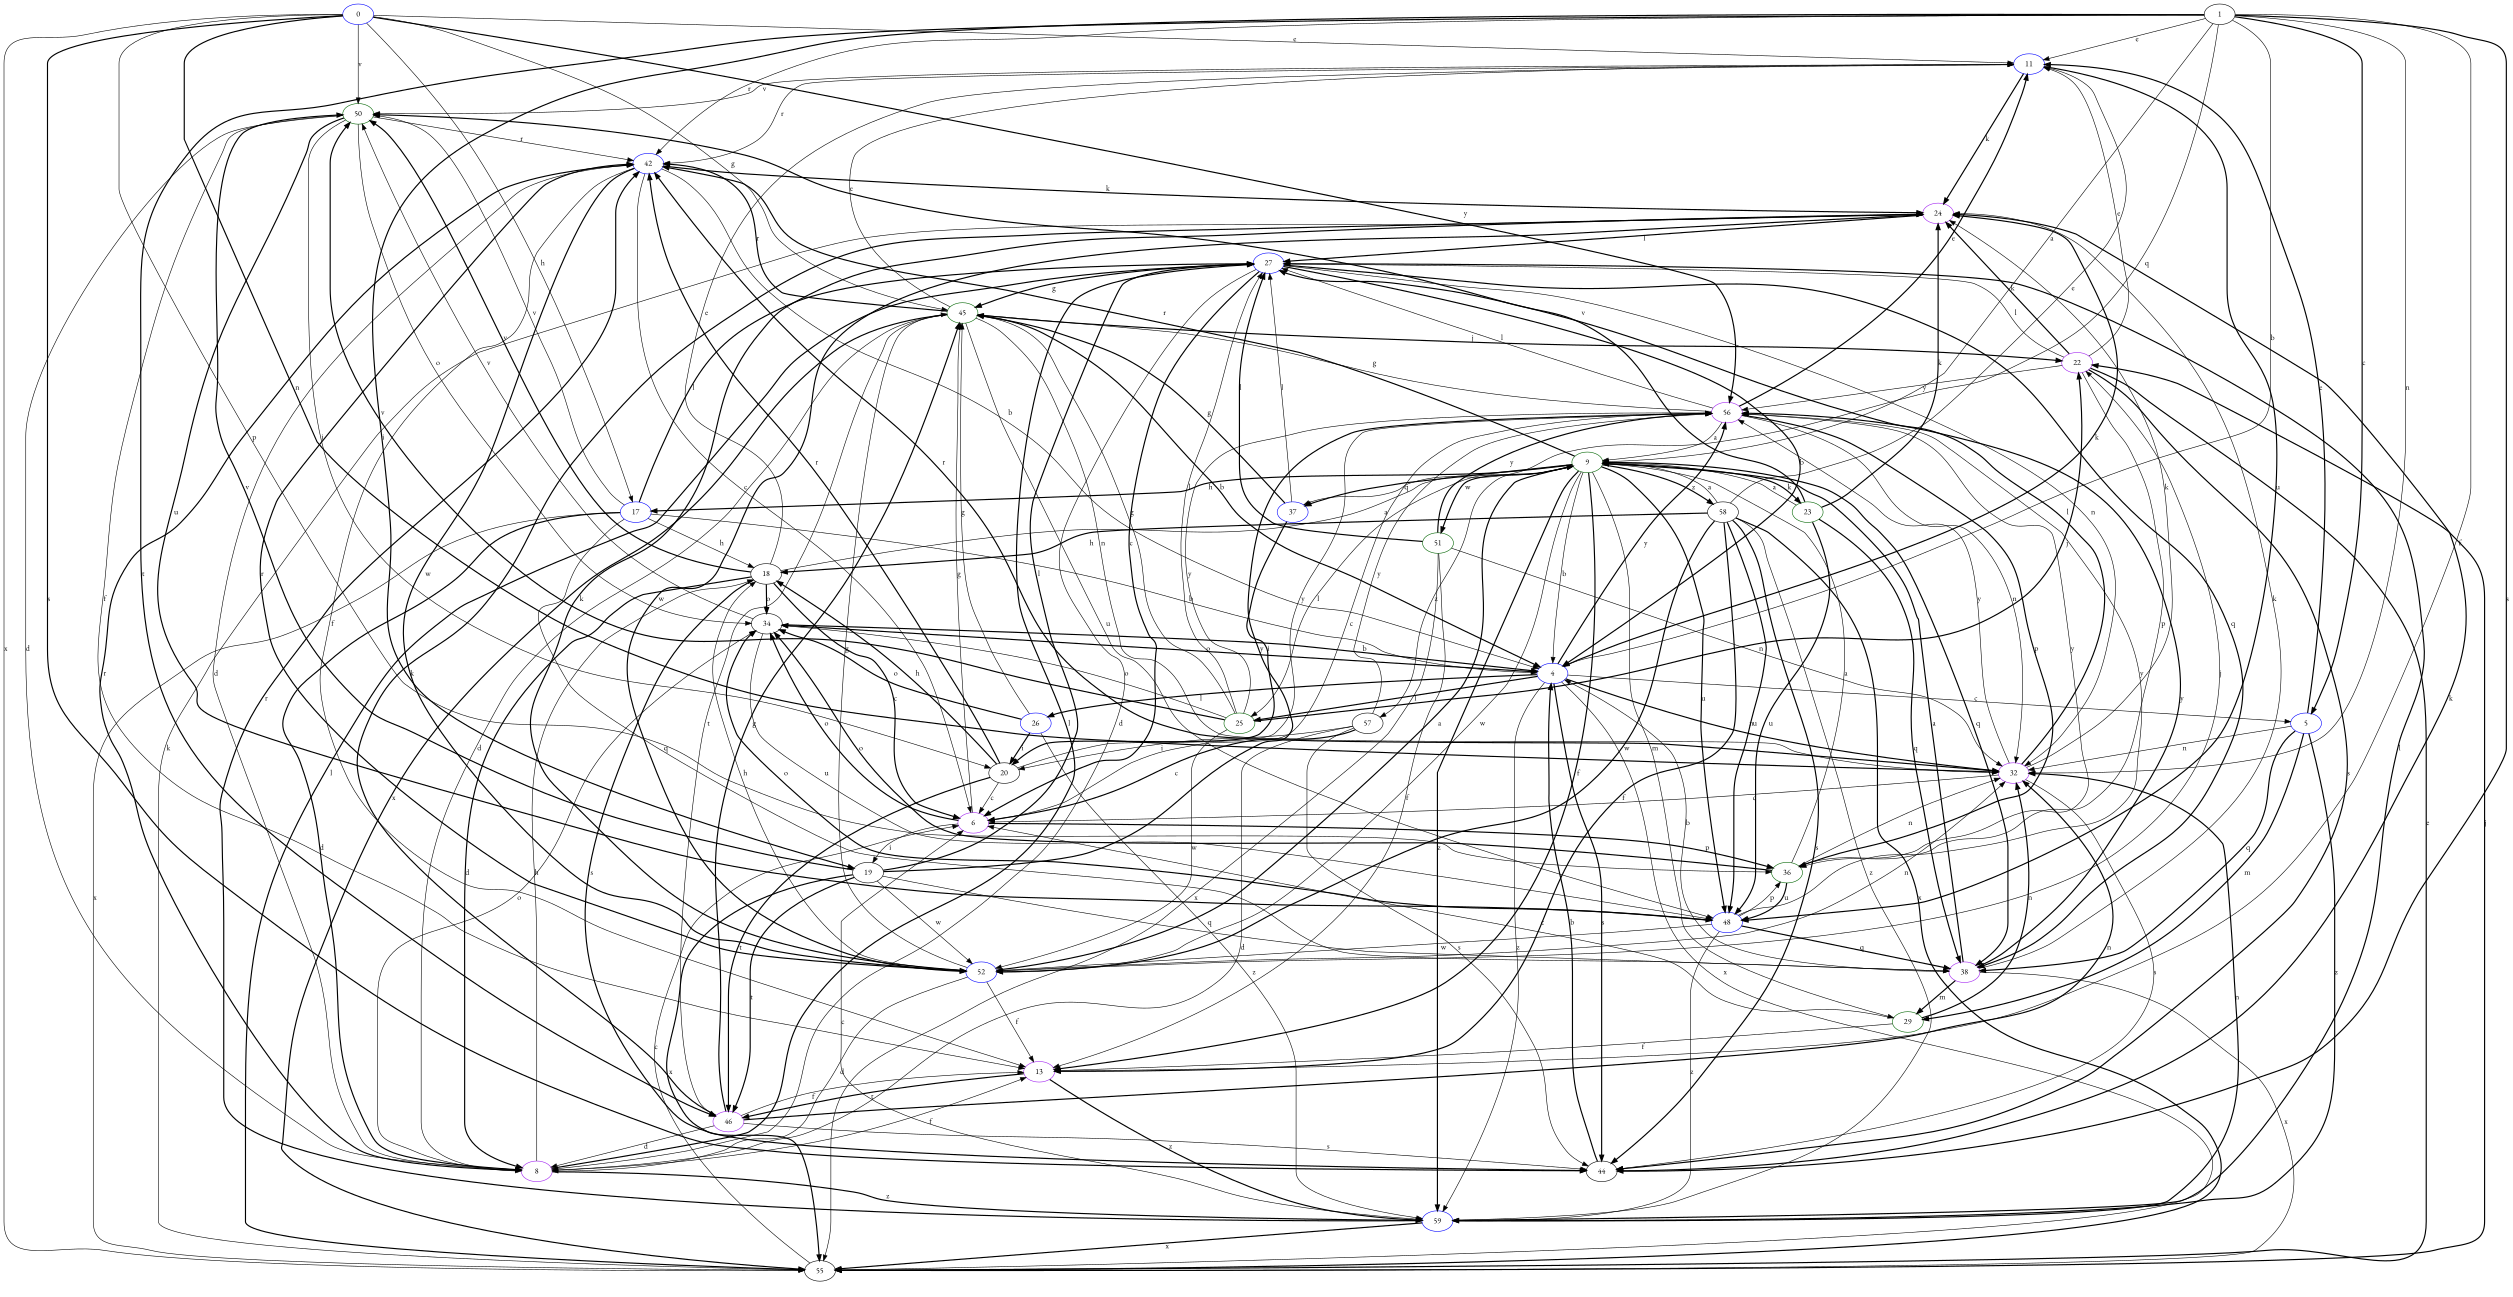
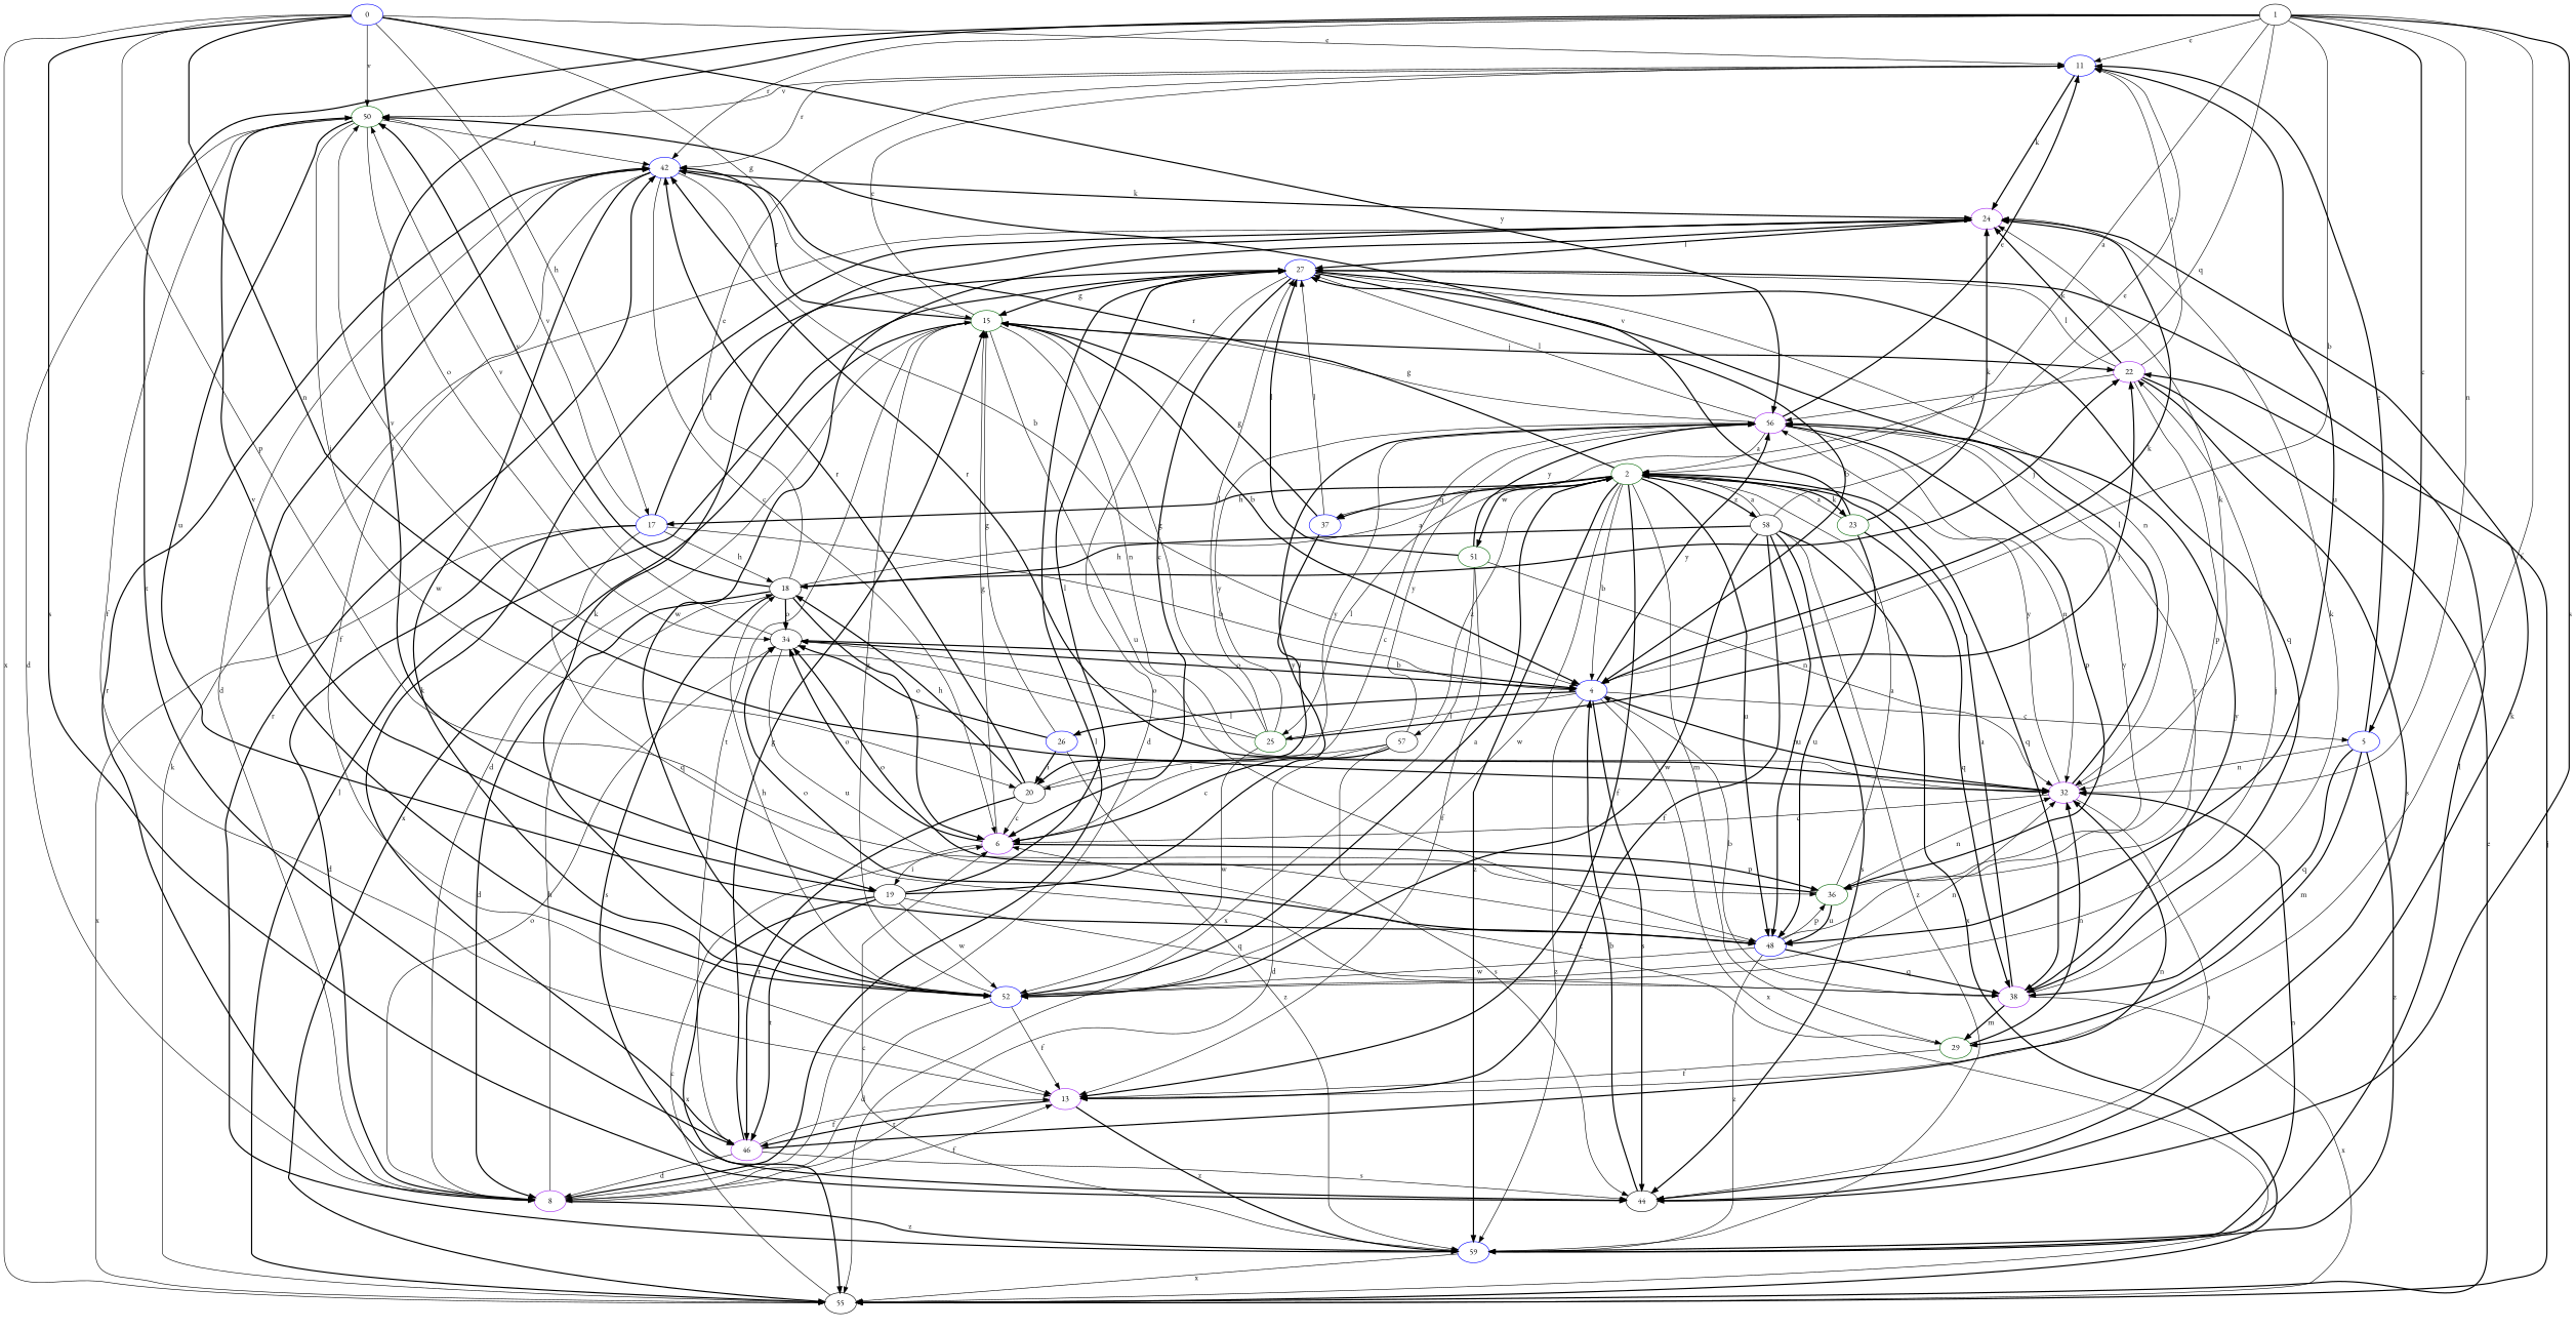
  strict digraph {
    fontname="EB Garamond"
    node [color=blue fontname="EB Garamond"]
    edge [fontname="EB Garamond" style=solid]
    0
    11
-   15 [color=darkgreen label=45]
+   15 [color=darkgreen]
    17
    32 [color=purple]
    36 [color=darkgreen]
    44 [color=black]
    50 [color=darkgreen]
    55 [color=black]
    56 [color=purple]
    42
    48
    24 [color=purple]
    4
    46 [color=purple]
    8 [color=purple]
    22 [color=purple]
    38 [color=purple]
    18 [color=black]
    27
    6 [color=purple]
-   2 [color=darkgreen label=9]
+   2 [color=darkgreen]
    34 [color=black]
    13 [color=purple]
    20 [color=black]
    1 [color=black]
    5
    19 [color=black]
    37
    23 [color=darkgreen]
    25 [color=darkgreen]
    29 [color=darkgreen]
    51 [color=darkgreen]
    52
    57 [color=black]
    58 [color=black]
    59
    26
    0 -> 11 [label=e]
    0 -> 15 [label=g]
    0 -> 17 [label=h]
    0 -> 32 [label=n style=bold]
    0 -> 36 [label=p]
    0 -> 44 [label=s style=bold]
    0 -> 50 [label=v]
    0 -> 55 [label=x]
    0 -> 56 [label=y style=bold]
    11 -> 50 [label=v]
    11 -> 42 [label=r]
    11 -> 48 [label=u style=bold]
    11 -> 24 [label=k style=bold]
    15 -> 11 [label=e]
    15 -> 32 [label=n]
    15 -> 55 [label=x style=bold]
    15 -> 42 [label=r style=bold]
    15 -> 48 [label=u]
    15 -> 4 [label=b style=bold]
    15 -> 46 [label=t]
    15 -> 8 [label=d]
    15 -> 22 [label=j style=bold]
    17 -> 50 [label=v]
    17 -> 55 [label=x]
    17 -> 4 [label=b]
    17 -> 8 [label=d style=bold]
    17 -> 38 [label=q]
    17 -> 18 [label=h]
    17 -> 27 [label=l style=bold]
    32 -> 44 [label=s]
    32 -> 56 [label=y]
    32 -> 42 [label=r style=bold]
    32 -> 24 [label=k]
    32 -> 27 [label=l style=bold]
    32 -> 6 [label=c]
    36 -> 32 [label=n]
    36 -> 56 [label=y]
    36 -> 48 [label=u style=bold]
    36 -> 2 [label=a]
    36 -> 34 [label=o style=bold]
    44 -> 24 [label=k style=bold]
    44 -> 4 [label=b style=bold]
    50 -> 42 [label=r]
    50 -> 48 [label=u style=bold]
    50 -> 8 [label=d]
    50 -> 34 [label=o]
    50 -> 13 [label=f]
    50 -> 20 [label=i]
    55 -> 24 [label=k]
    55 -> 22 [label=j style=bold]
    55 -> 27 [label=l style=bold]
    55 -> 6 [label=c]
    56 -> 11 [label=e style=bold]
    56 -> 15 [label=g]
    56 -> 32 [label=n]
    56 -> 36 [label=p style=bold]
    56 -> 27 [label=l]
    56 -> 6 [label=c]
    56 -> 2 [label=a]
    42 -> 24 [label=k style=bold]
    42 -> 4 [label=b]
    42 -> 8 [label=d]
    42 -> 6 [label=c]
    42 -> 13 [label=f]
    42 -> 52 [label=w style=bold]
    48 -> 36 [label=p]
    48 -> 56 [label=y]
    48 -> 38 [label=q style=bold]
    48 -> 34 [label=o style=bold]
    48 -> 52 [label=w]
    48 -> 59 [label=z]
    24 -> 27 [label=l style=bold]
    24 -> 52 [label=w style=bold]
    4 -> 32 [label=n style=bold]
    4 -> 44 [label=s style=bold]
    4 -> 55 [label=x]
    4 -> 56 [label=y style=bold]
    4 -> 24 [label=k style=bold]
    4 -> 34 [label=o style=bold]
    4 -> 5 [label=c]
-   4 -> 25 [label=l style=bold]
+   4 -> 25 [label=l]
    4 -> 59 [label=z]
    4 -> 26 [label=l style=bold]
    46 -> 15 [label=g style=bold]
    46 -> 32 [label=n style=bold]
    46 -> 44 [label=s]
    46 -> 24 [label=k style=bold]
    46 -> 8 [label=d]
    46 -> 13 [label=f]
    8 -> 42 [label=r style=bold]
    8 -> 18 [label=h]
    8 -> 27 [label=l style=bold]
    8 -> 34 [label=o]
    8 -> 13 [label=f]
    8 -> 59 [label=z style=bold]
    22 -> 11 [label=e]
    22 -> 36 [label=p]
    22 -> 44 [label=s style=bold]
    22 -> 55 [label=e style=bold]
    22 -> 56 [label=y]
    22 -> 24 [label=k style=bold]
    22 -> 27 [label=l]
    38 -> 55 [label=x]
    38 -> 56 [label=y style=bold]
    38 -> 24 [label=k]
    38 -> 4 [label=b]
    38 -> 2 [label=a style=bold]
    38 -> 29 [label=m style=bold]
    18 -> 11 [label=e]
    18 -> 44 [label=s style=bold]
    18 -> 50 [label=v style=bold]
    18 -> 8 [label=d style=bold]
+   18 -> 22 [label=j style=bold]
    18 -> 6 [label=c style=bold]
    18 -> 2 [label=a]
    18 -> 34 [label=o style=bold]
    27 -> 15 [label=g style=bold]
    27 -> 32 [label=n]
    27 -> 4 [label=b style=bold]
    27 -> 8 [label=d]
    27 -> 38 [label=q style=bold]
    27 -> 6 [label=c style=bold]
    6 -> 15 [label=g]
    6 -> 36 [label=p style=bold]
    6 -> 34 [label=o style=bold]
    6 -> 19 [label=i]
    2 -> 17 [label=h style=bold]
    2 -> 42 [label=r style=bold]
    2 -> 48 [label=u style=bold]
    2 -> 4 [label=b]
    2 -> 38 [label=q style=bold]
    2 -> 13 [label=f style=bold]
    2 -> 37 [label=q style=bold]
    2 -> 23 [label=k style=bold]
    2 -> 25 [label=l]
    2 -> 29 [label=m]
    2 -> 51 [label=w style=bold]
    2 -> 52 [label=w]
    2 -> 57 [label=z]
    2 -> 58 [label=z style=bold]
    2 -> 59 [label=z style=bold]
    34 -> 50 [label=v]
    34 -> 48 [label=u]
    34 -> 4 [label=b style=bold]
    13 -> 46 [label=t style=bold]
    13 -> 59 [label=z style=bold]
    20 -> 56 [label=y]
    20 -> 42 [label=r style=bold]
    20 -> 46 [label=t style=bold]
    20 -> 18 [label=h style=bold]
    20 -> 6 [label=c]
    1 -> 11 [label=e]
    1 -> 32 [label=n]
    1 -> 44 [label=s style=bold]
    1 -> 42 [label=r]
    1 -> 4 [label=b]
    1 -> 46 [label=t style=bold]
    1 -> 2 [label=a]
    1 -> 13 [label=f]
    1 -> 5 [label=c style=bold]
    1 -> 19 [label=i style=bold]
    1 -> 37 [label=q]
    5 -> 11 [label=e style=bold]
    5 -> 32 [label=n]
    5 -> 38 [label=q style=bold]
    5 -> 29 [label=m style=bold]
    5 -> 59 [label=z style=bold]
    19 -> 50 [label=v style=bold]
    19 -> 55 [label=x style=bold]
    19 -> 56 [label=y style=bold]
    19 -> 46 [label=t style=bold]
    19 -> 38 [label=q]
    19 -> 27 [label=l style=bold]
    19 -> 52 [label=w]
    37 -> 15 [label=g style=bold]
    37 -> 27 [label=l]
    37 -> 20 [label=i style=bold]
    23 -> 50 [label=v style=bold]
    23 -> 48 [label=u style=bold]
    23 -> 24 [label=k style=bold]
    23 -> 38 [label=q style=bold]
    23 -> 2 [label=a]
    25 -> 15 [label=g]
-   25 -> 50 [label=v style=bold]
+   25 -> 50 [label=v]
    25 -> 56 [label=y]
    25 -> 22 [label=j style=bold]
    25 -> 27 [label=l]
    25 -> 34 [label=o]
    25 -> 52 [label=w]
    29 -> 32 [label=n style=bold]
    29 -> 6 [label=c]
    29 -> 13 [label=f]
    51 -> 32 [label=n]
    51 -> 55 [label=x]
    51 -> 56 [label=y style=bold]
    51 -> 27 [label=l style=bold]
    51 -> 13 [label=f]
    52 -> 15 [label=g]
    52 -> 32 [label=n]
    52 -> 42 [label=r style=bold]
    52 -> 24 [label=k style=bold]
    52 -> 8 [label=d]
    52 -> 22 [label=j]
    52 -> 18 [label=h]
    52 -> 2 [label=a style=bold]
    52 -> 13 [label=f]
    57 -> 44 [label=s]
    57 -> 56 [label=y]
    57 -> 8 [label=d]
    57 -> 6 [label=c style=bold]
    57 -> 20 [label=i]
    58 -> 11 [label=e]
    58 -> 44 [label=s style=bold]
    58 -> 55 [label=x style=bold]
    58 -> 48 [label=u style=bold]
    58 -> 18 [label=h style=bold]
    58 -> 2 [label=a]
    58 -> 13 [label=f style=bold]
    58 -> 52 [label=w style=bold]
    58 -> 59 [label=z]
    59 -> 32 [label=n style=bold]
-   59 -> 55 [label=x style=bold]
+   59 -> 55 [label=x]
    59 -> 42 [label=r style=bold]
    59 -> 27 [label=l style=bold]
    59 -> 6 [label=c]
    26 -> 15 [label=g]
    26 -> 34 [label=o style=bold]
    26 -> 20 [label=i style=bold]
    26 -> 59 [label=z]
  }
